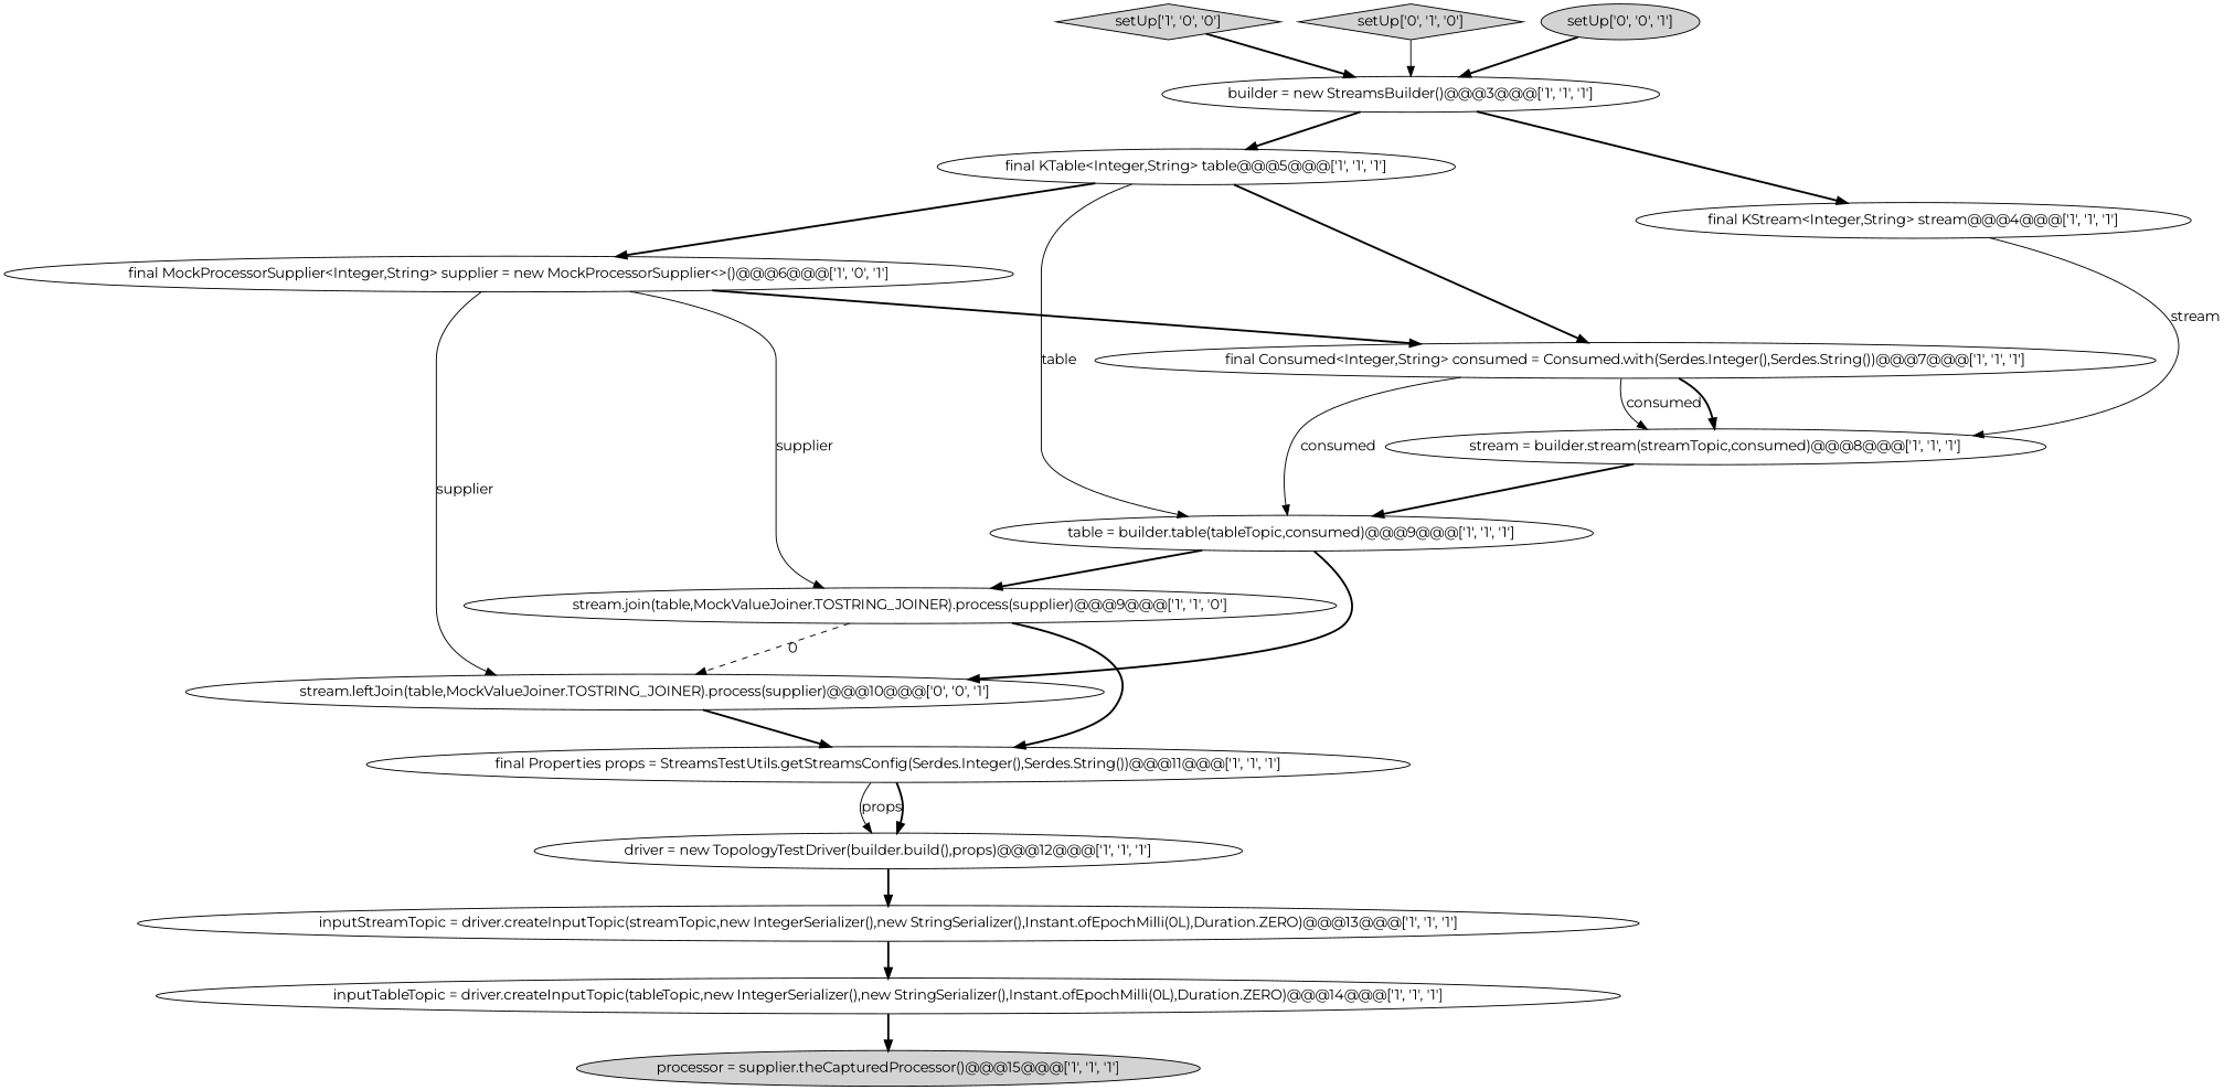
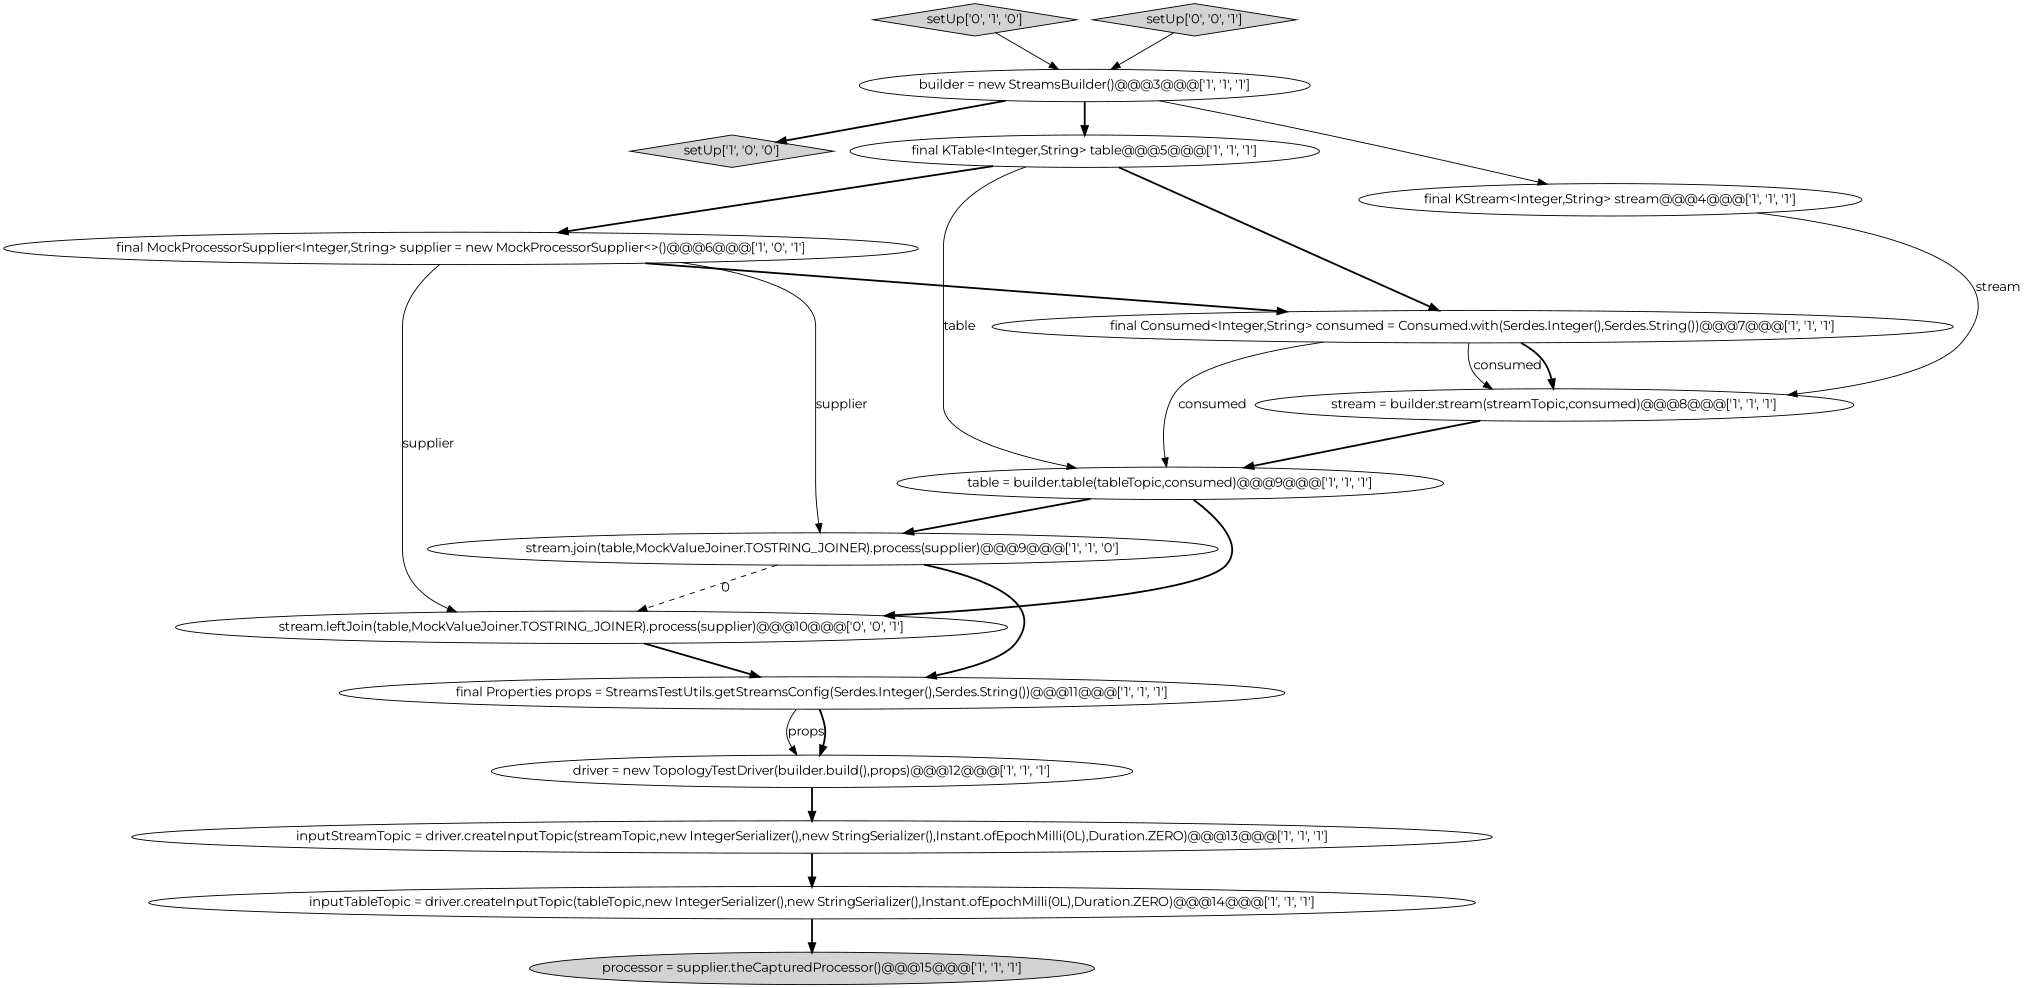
  digraph {
    fontname=Montserrat
    node [fillcolor=white fontname=Montserrat shape=ellipse style=filled]
    edge [fontname=Montserrat style=bold]
    n1 [label="stream.join(table,MockValueJoiner.TOSTRING_JOINER).process(supplier)@@@9@@@['1', '1', '0']"]
    n2 [label="stream.leftJoin(table,MockValueJoiner.TOSTRING_JOINER).process(supplier)@@@10@@@['0', '0', '1']"]
    n3 [label="final Properties props = StreamsTestUtils.getStreamsConfig(Serdes.Integer(),Serdes.String())@@@11@@@['1', '1', '1']"]
    n4 [label="driver = new TopologyTestDriver(builder.build(),props)@@@12@@@['1', '1', '1']"]
    n5 [fillcolor=lightgray label="processor = supplier.theCapturedProcessor()@@@15@@@['1', '1', '1']"]
    n6 [label="final MockProcessorSupplier<Integer,String> supplier = new MockProcessorSupplier<>()@@@6@@@['1', '0', '1']"]
    n7 [label="final Consumed<Integer,String> consumed = Consumed.with(Serdes.Integer(),Serdes.String())@@@7@@@['1', '1', '1']"]
    n8 [label="stream = builder.stream(streamTopic,consumed)@@@8@@@['1', '1', '1']"]
    n9 [label="table = builder.table(tableTopic,consumed)@@@9@@@['1', '1', '1']"]
    n10 [label="inputStreamTopic = driver.createInputTopic(streamTopic,new IntegerSerializer(),new StringSerializer(),Instant.ofEpochMilli(0L),Duration.ZERO)@@@13@@@['1', '1', '1']"]
    n11 [label="inputTableTopic = driver.createInputTopic(tableTopic,new IntegerSerializer(),new StringSerializer(),Instant.ofEpochMilli(0L),Duration.ZERO)@@@14@@@['1', '1', '1']"]
    n12 [fillcolor=lightgray label="setUp['1', '0', '0']" shape=diamond]
    n13 [label="builder = new StreamsBuilder()@@@3@@@['1', '1', '1']"]
    n14 [label="final KStream<Integer,String> stream@@@4@@@['1', '1', '1']"]
    n15 [label="final KTable<Integer,String> table@@@5@@@['1', '1', '1']"]
    n16 [fillcolor=lightgray label="setUp['0', '1', '0']" shape=diamond]
-   n17 [fillcolor=lightgray label="setUp['0', '0', '1']"]
+   n17 [fillcolor=lightgray label="setUp['0', '0', '1']" shape=diamond]
    n1 -> n2 [label=0 style=dashed]
    n1 -> n3
    n2 -> n3
    n3 -> n4 [label=props style=solid]
    n3 -> n4
    n4 -> n10
    n6 -> n1 [label=supplier style=solid]
    n6 -> n2 [label=supplier style=solid]
    n6 -> n7
    n7 -> n8 [label=consumed style=solid]
    n7 -> n8
    n7 -> n9 [label=consumed style=solid]
    n8 -> n9
    n9 -> n1
    n9 -> n2
    n10 -> n11
    n11 -> n5
-   n12 -> n13
-   n13 -> n14
+   n13 -> n12
+   n13 -> n14 [style=solid]
    n13 -> n15
    n14 -> n8 [label=stream style=solid]
    n15 -> n6
    n15 -> n7
    n15 -> n9 [label=table style=solid]
    n16 -> n13 [style=solid]
-   n17 -> n13
+   n17 -> n13 [style=solid]
  }
